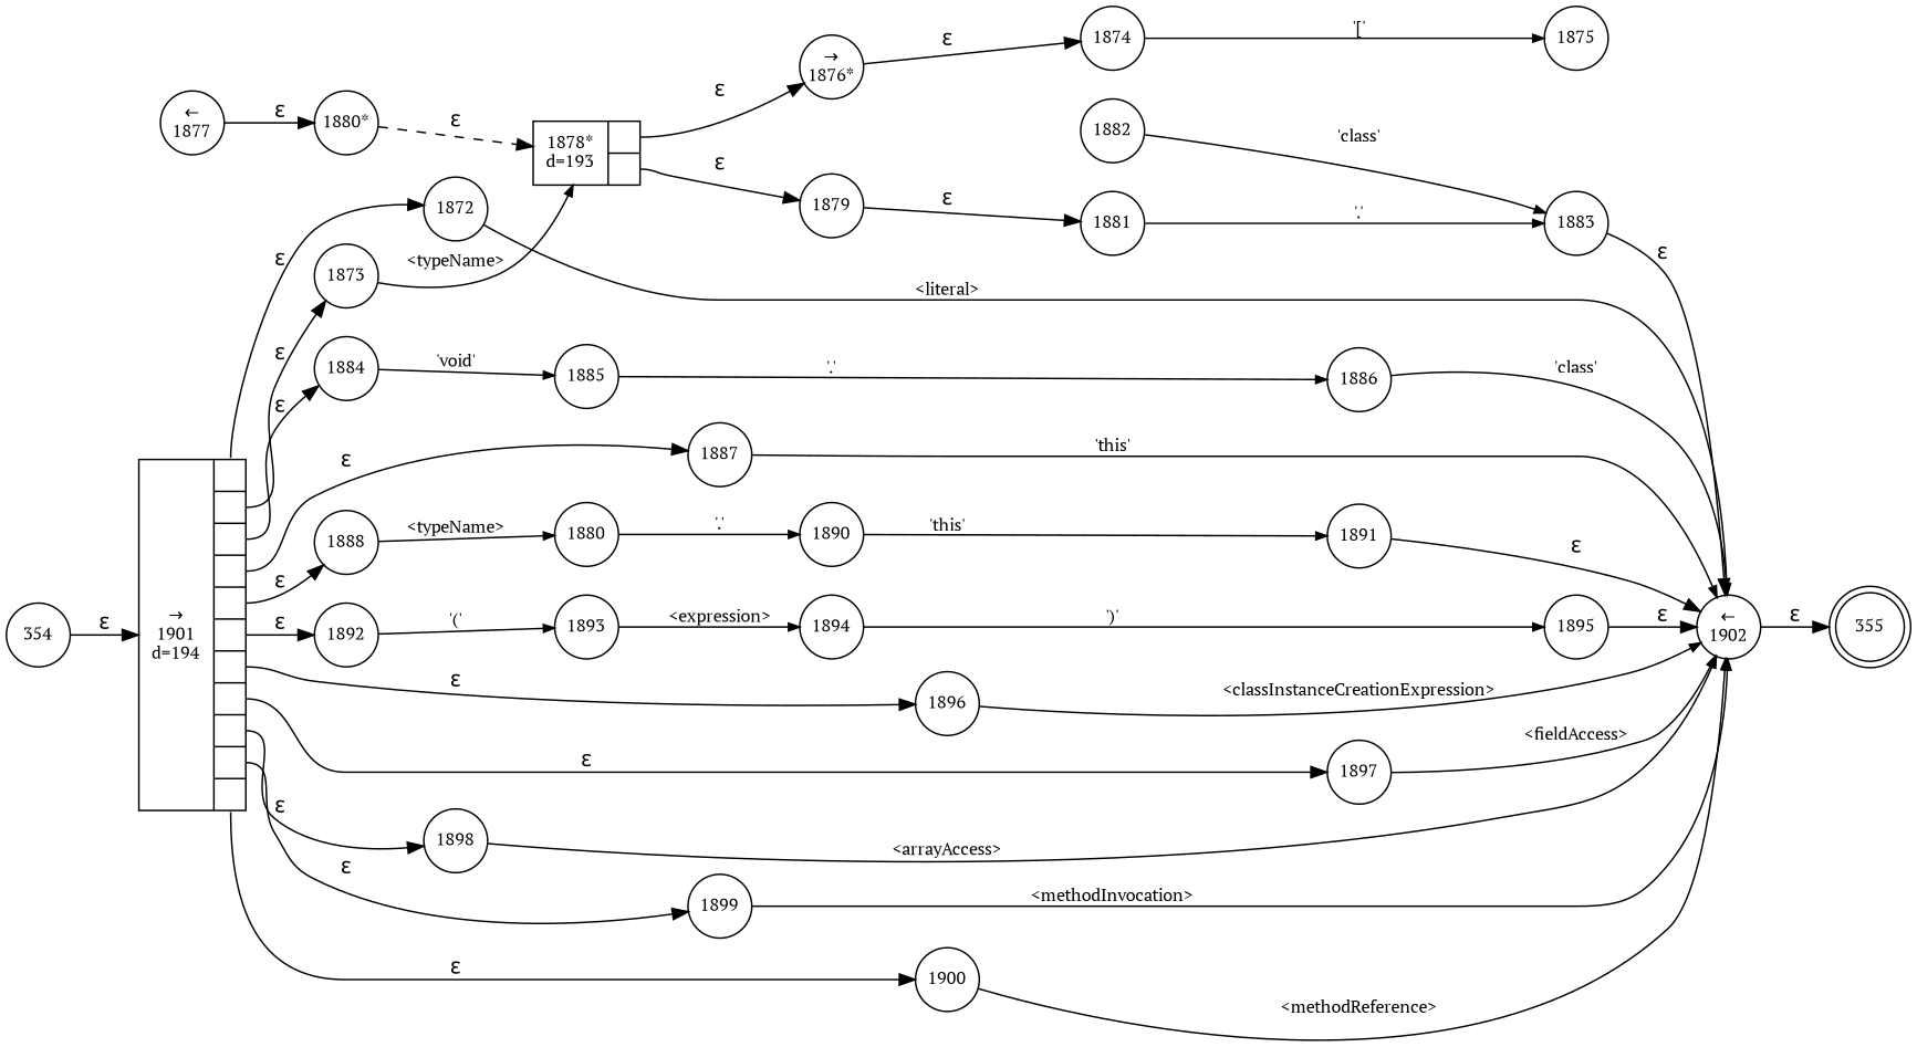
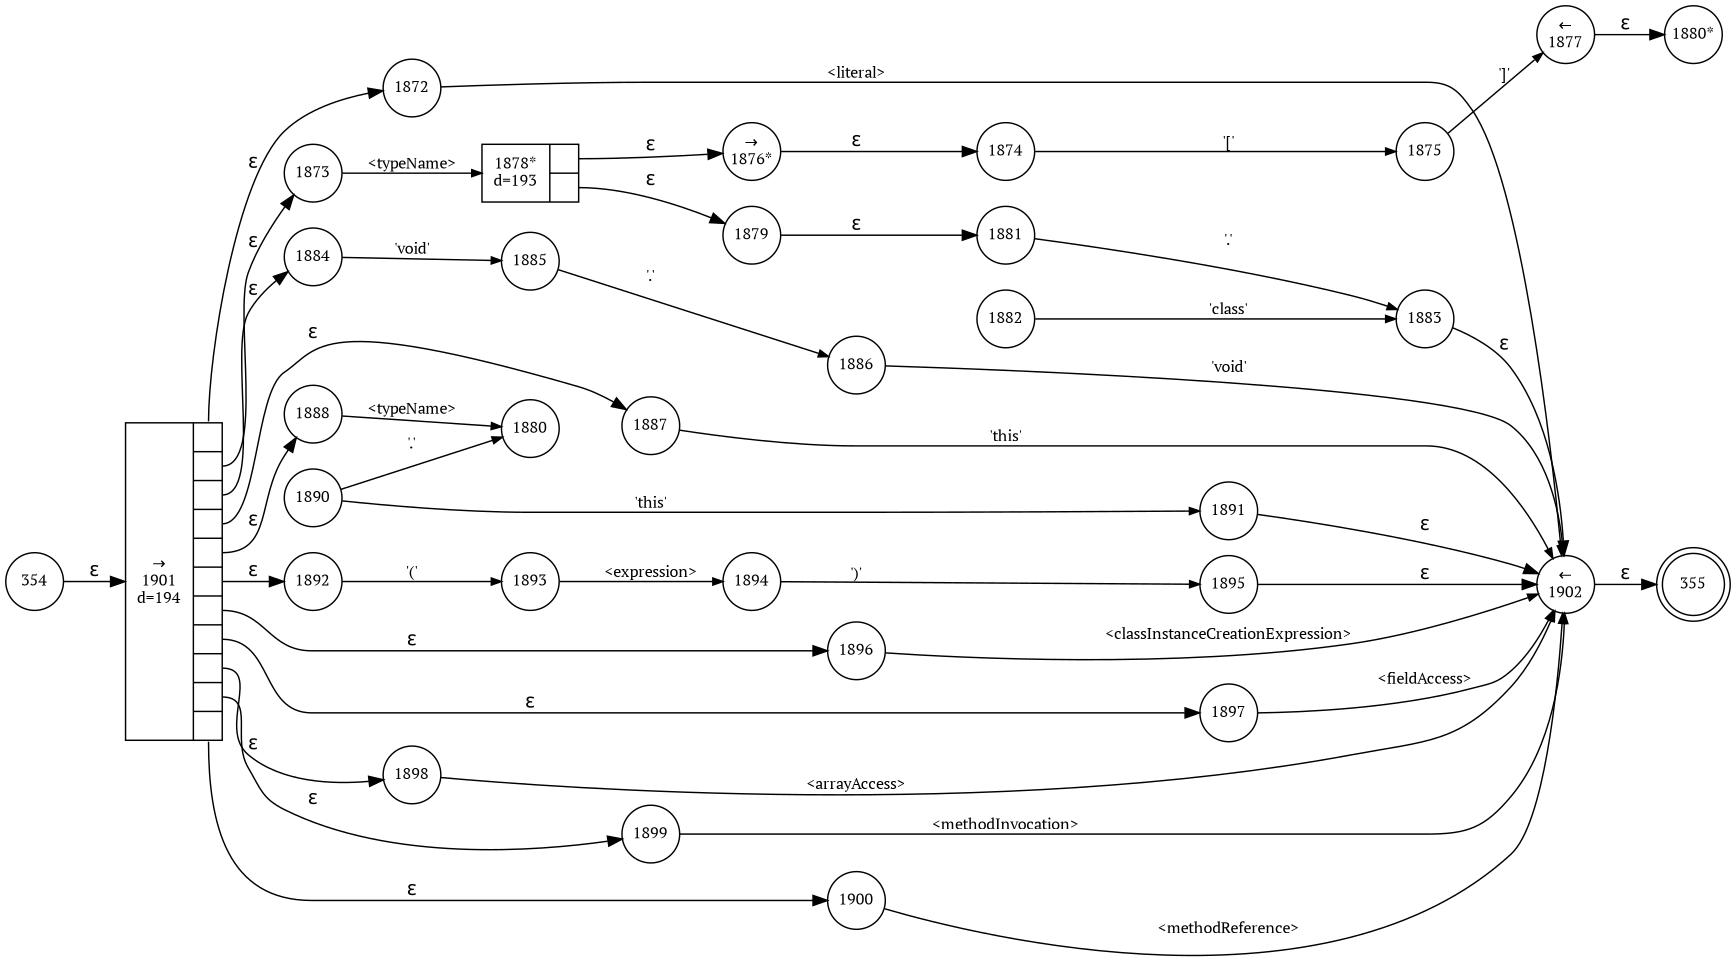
  digraph {
    fontname="PT Serif"
    rankdir=LR
    node [fixedsize=true fontname="PT Serif" fontsize=11 shape=circle peripheries=1]
    edge [fontname="PT Serif"]
    n1 [label=355 shape=doublecircle width=.6 peripheries=""]
    n2 [label=1872 width=.55]
    n3 [label="&larr;\n1902" width=.55]
    n4 [label=1873 width=.55]
    n5 [fixedsize=false label="{1878*\nd=193|{<p0>|<p1>}}" shape=record]
    n6 [label="&rarr;\n1876*" width=.55]
    n7 [label=1879 width=.55]
    n8 [label=1874 width=.55]
    n9 [label=1875 width=.55]
    n10 [label="&larr;\n1877" width=.55]
    n11 [label="1880*" width=.55]
    n12 [label=1881 width=.55]
    n13 [label=1883 width=.55]
    n14 [label=1882 width=.55]
    n15 [label=1884 width=.55]
    n16 [label=1885 width=.55]
    n17 [label=1886 width=.55]
    n18 [label=1887 width=.55]
    n19 [label=1888 width=.55]
    n20 [label=1880 width=.55]
    n21 [label=1890 width=.55]
    n22 [label=1891 width=.55]
    n23 [label=354 width=.55]
    n24 [fixedsize=false label="{&rarr;\n1901\nd=194|{<p0>|<p1>|<p2>|<p3>|<p4>|<p5>|<p6>|<p7>|<p8>|<p9>|<p10>}}" shape=record]
    n25 [label=1892 width=.55]
    n26 [label=1896 width=.55]
    n27 [label=1897 width=.55]
    n28 [label=1898 width=.55]
    n29 [label=1899 width=.55]
    n30 [label=1900 width=.55]
    n31 [label=1893 width=.55]
    n32 [label=1894 width=.55]
    n33 [label=1895 width=.55]
    n2 -> n3 [arrowhead=normal arrowsize=.7 fontsize=11 label="<literal>"]
    n3 -> n1 [label="&epsilon;"]
    n4 -> n5 [arrowhead=normal arrowsize=.7 fontsize=11 label="<typeName>"]
    n5 -> n6 [label="&epsilon;" tailport=p0]
    n5 -> n7 [label="&epsilon;" tailport=p1]
    n6 -> n8 [label="&epsilon;"]
    n7 -> n12 [label="&epsilon;"]
    n8 -> n9 [arrowhead=normal arrowsize=.7 fontsize=11 label="'['"]
+   n9 -> n10 [arrowhead=normal arrowsize=.7 fontsize=11 label="']'"]
    n10 -> n11 [label="&epsilon;"]
-   n11 -> n5 [label="&epsilon;" style=dashed]
    n12 -> n13 [arrowhead=normal arrowsize=.7 fontsize=11 label="'.'"]
    n13 -> n3 [label="&epsilon;"]
    n14 -> n13 [arrowhead=normal arrowsize=.7 fontsize=11 label="'class'"]
    n15 -> n16 [arrowhead=normal arrowsize=.7 fontsize=11 label="'void'"]
    n16 -> n17 [arrowhead=normal arrowsize=.7 fontsize=11 label="'.'"]
-   n17 -> n3 [arrowhead=normal arrowsize=.7 fontsize=11 label="'class'"]
+   n17 -> n3 [arrowhead=normal arrowsize=.7 fontsize=11 label="'void'"]
    n18 -> n3 [arrowhead=normal arrowsize=.7 fontsize=11 label="'this'"]
    n19 -> n20 [arrowhead=normal arrowsize=.7 fontsize=11 label="<typeName>"]
-   n20 -> n21 [arrowhead=normal arrowsize=.7 fontsize=11 label="'.'"]
+   n21 -> n20 [arrowhead=normal arrowsize=.7 fontsize=11 label="'.'"]
    n21 -> n22 [arrowhead=normal arrowsize=.7 fontsize=11 label="'this'"]
    n22 -> n3 [label="&epsilon;"]
    n23 -> n24 [label="&epsilon;"]
    n24 -> n2 [label="&epsilon;" tailport=p0]
    n24 -> n4 [label="&epsilon;" tailport=p1]
    n24 -> n15 [label="&epsilon;" tailport=p2]
    n24 -> n18 [label="&epsilon;" tailport=p3]
    n24 -> n19 [label="&epsilon;" tailport=p4]
    n24 -> n25 [label="&epsilon;" tailport=p5]
    n24 -> n26 [label="&epsilon;" tailport=p6]
    n24 -> n27 [label="&epsilon;" tailport=p7]
    n24 -> n28 [label="&epsilon;" tailport=p8]
    n24 -> n29 [label="&epsilon;" tailport=p9]
    n24 -> n30 [label="&epsilon;" tailport=p10]
    n25 -> n31 [arrowhead=normal arrowsize=.7 fontsize=11 label="'('"]
    n26 -> n3 [arrowhead=normal arrowsize=.7 fontsize=11 label="<classInstanceCreationExpression>"]
    n27 -> n3 [arrowhead=normal arrowsize=.7 fontsize=11 label="<fieldAccess>"]
    n28 -> n3 [arrowhead=normal arrowsize=.7 fontsize=11 label="<arrayAccess>"]
    n29 -> n3 [arrowhead=normal arrowsize=.7 fontsize=11 label="<methodInvocation>"]
    n30 -> n3 [arrowhead=normal arrowsize=.7 fontsize=11 label="<methodReference>"]
    n31 -> n32 [arrowhead=normal arrowsize=.7 fontsize=11 label="<expression>"]
    n32 -> n33 [arrowhead=normal arrowsize=.7 fontsize=11 label="')'"]
    n33 -> n3 [label="&epsilon;"]
  }
